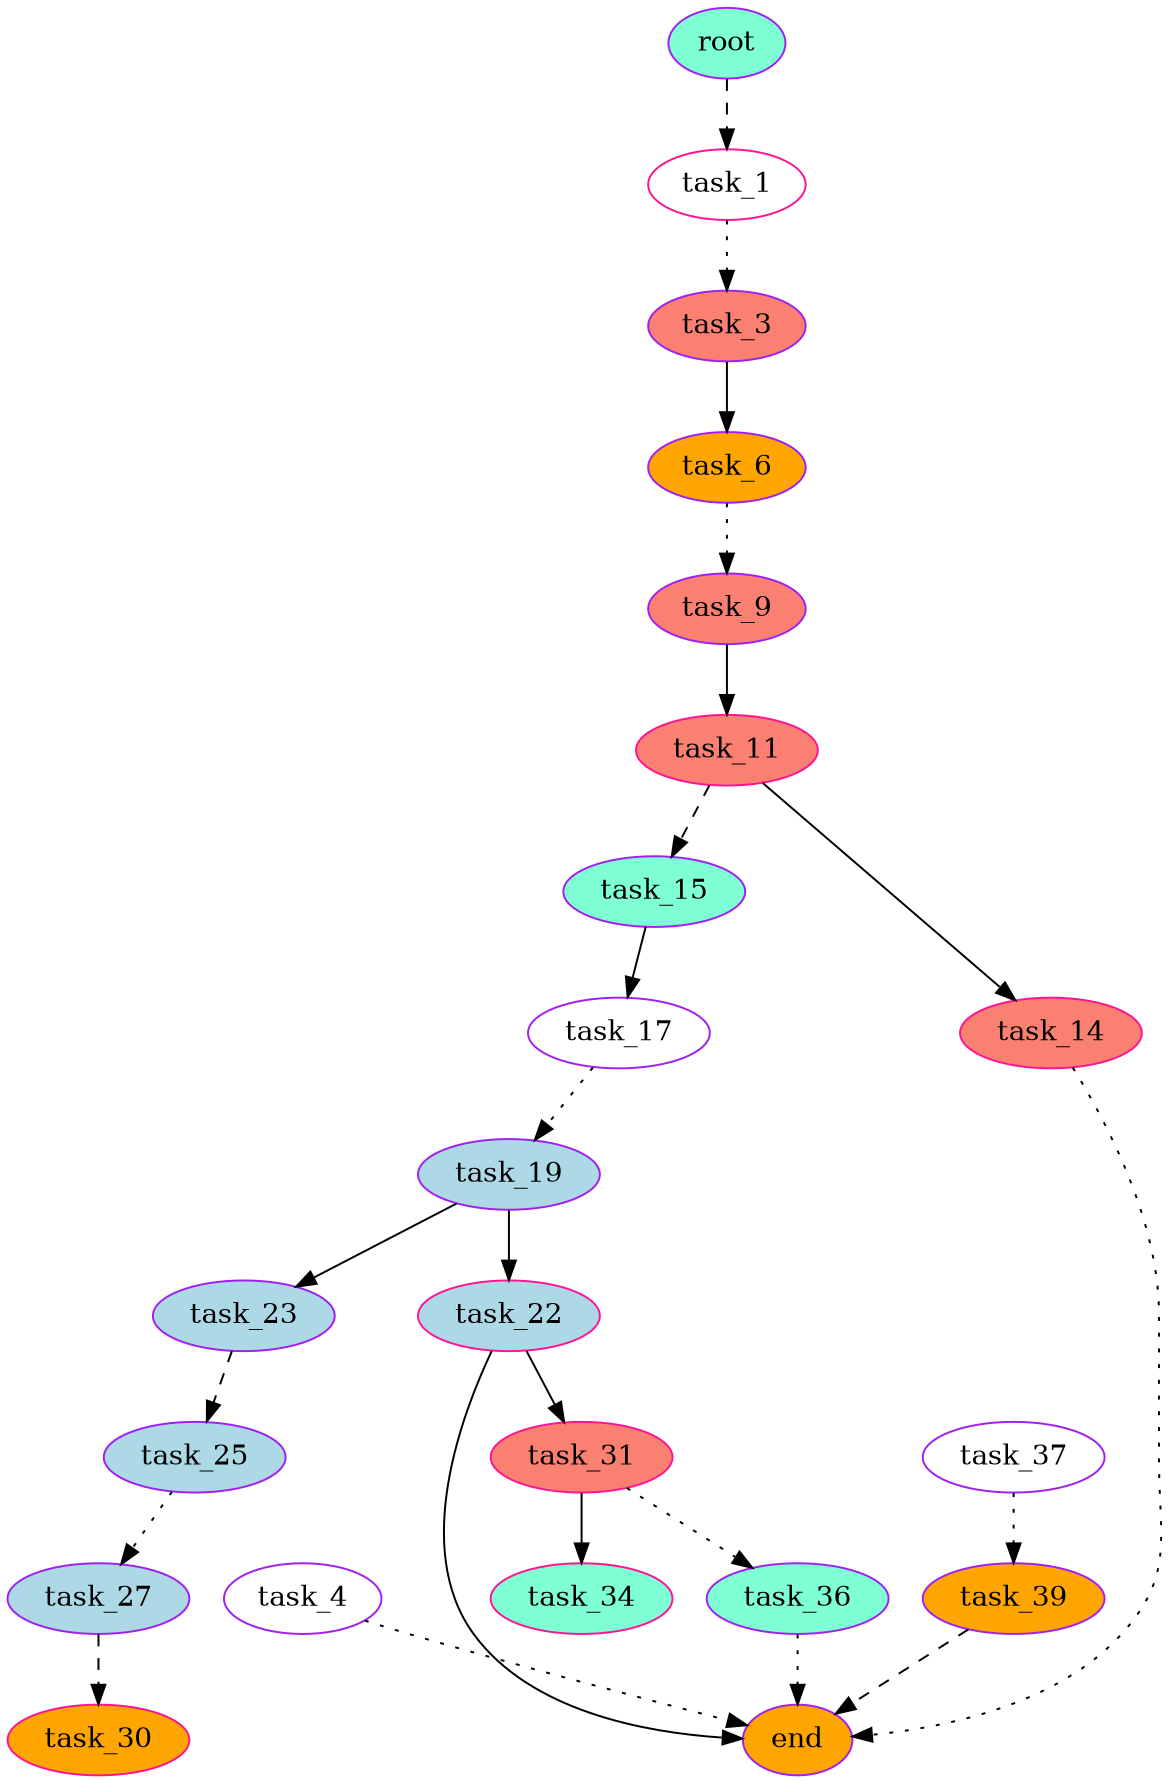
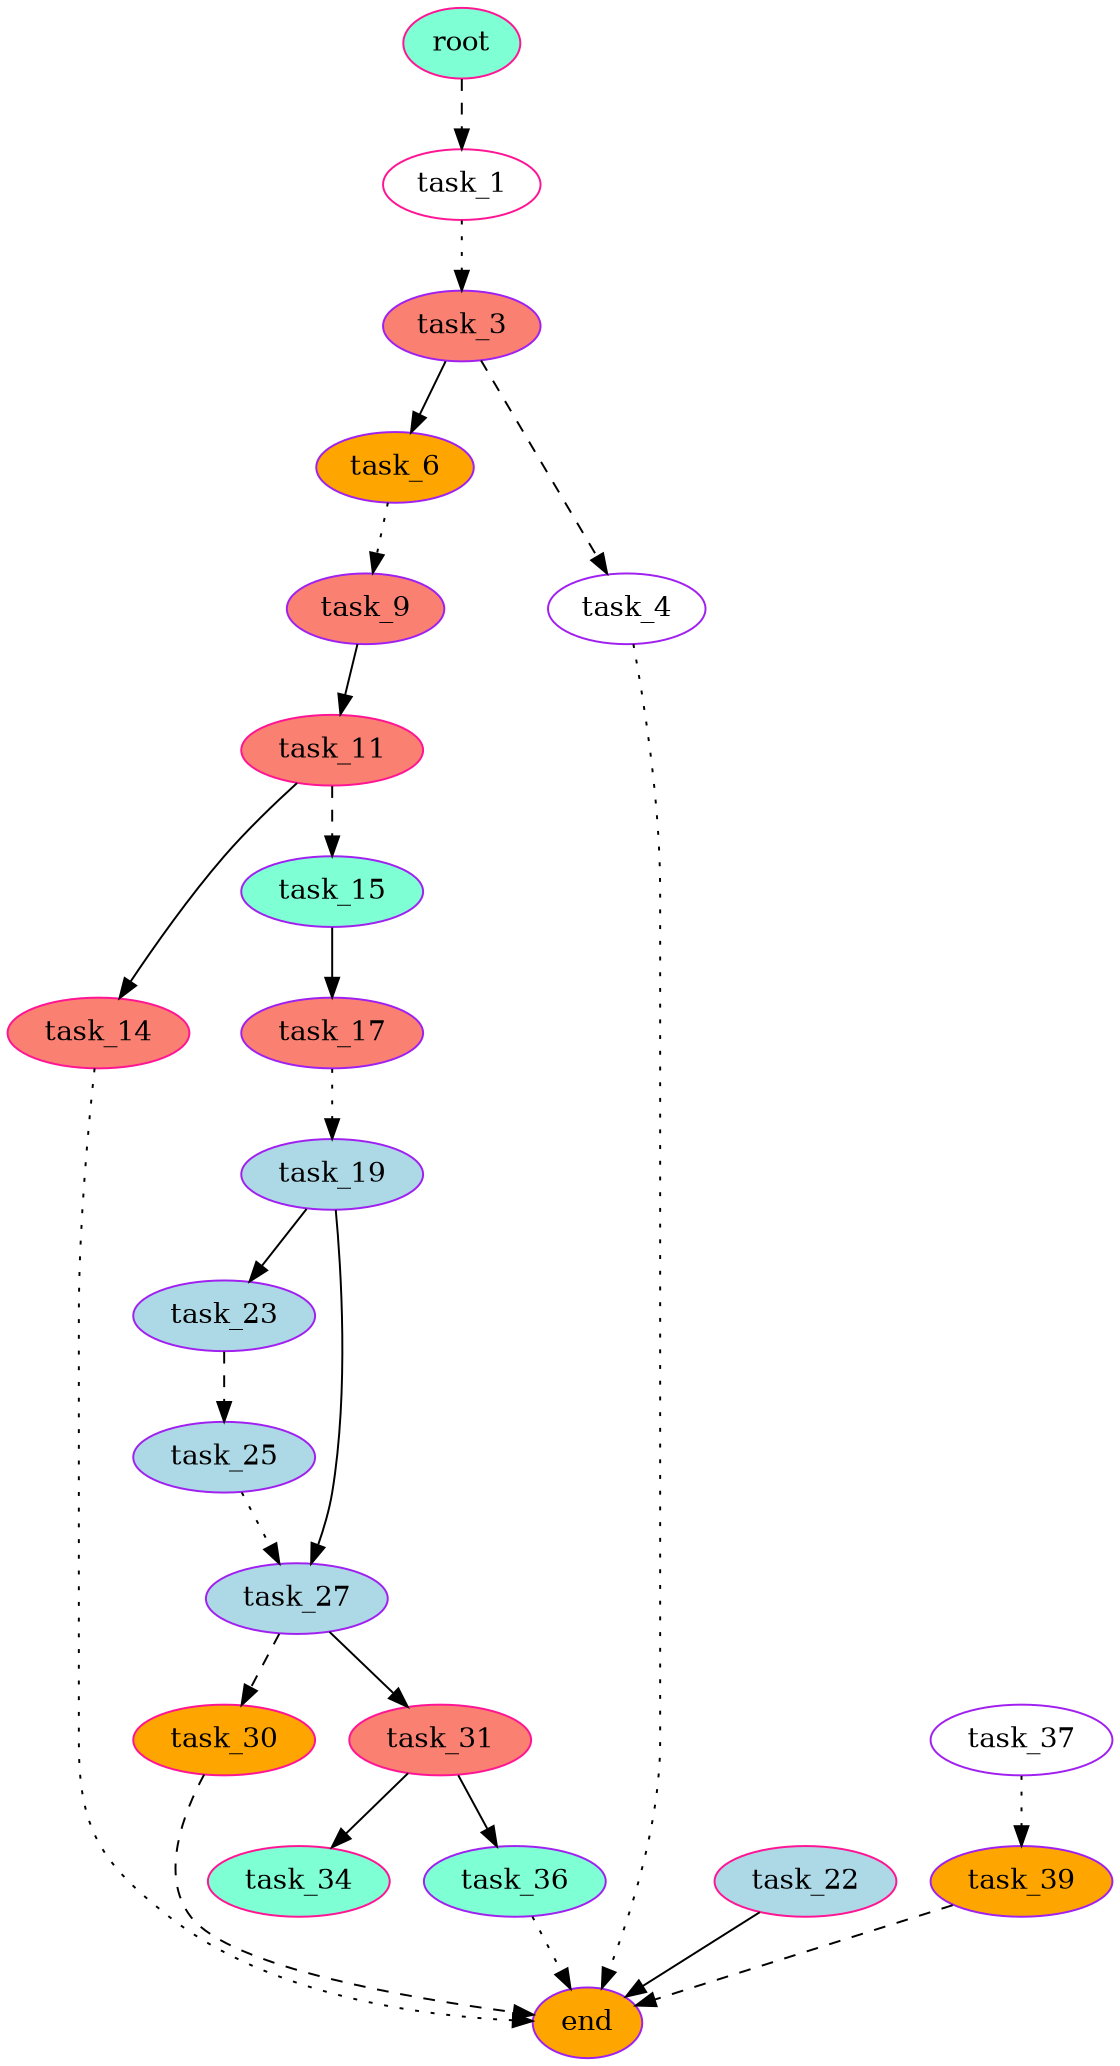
  digraph {
    node [color=purple fillcolor=salmon style=filled]
    edge [style=dotted]
-   root [fillcolor=aquamarine]
+   root [color=deeppink fillcolor=aquamarine]
    task_1 [color=deeppink fillcolor=white]
    task_3
    task_6 [fillcolor=orange]
    n5 [fillcolor=white label=task_4]
    task_9
    end [fillcolor=orange]
    task_11 [color=deeppink]
    task_14 [color=deeppink]
    task_15 [fillcolor=aquamarine]
-   task_17 [fillcolor=white]
+   task_17
    task_19 [fillcolor=lightblue]
    task_22 [color=deeppink fillcolor=lightblue]
    task_23 [fillcolor=lightblue]
    task_25 [fillcolor=lightblue]
    task_27 [fillcolor=lightblue]
    task_30 [color=deeppink fillcolor=orange]
    task_31 [color=deeppink]
    task_34 [color=deeppink fillcolor=aquamarine]
    task_36 [fillcolor=aquamarine]
    task_37 [fillcolor=white]
    task_39 [fillcolor=orange]
    root -> task_1 [style=dashed]
    task_1 -> task_3
    task_3 -> task_6 [style=solid]
+   task_3 -> n5 [style=dashed]
    task_6 -> task_9
    n5 -> end
    task_9 -> task_11 [style=solid]
    task_11 -> task_14 [style=solid]
    task_11 -> task_15 [style=dashed]
    task_14 -> end
    task_15 -> task_17 [style=solid]
    task_17 -> task_19
-   task_19 -> task_22 [style=solid]
+   task_19 -> task_27 [style=solid]
    task_19 -> task_23 [style=solid]
    task_22 -> end [style=solid]
    task_23 -> task_25 [style=dashed]
    task_25 -> task_27
    task_27 -> task_30 [style=dashed]
-   task_22 -> task_31 [style=solid]
+   task_27 -> task_31 [style=solid]
+   task_30 -> end [style=dashed]
    task_31 -> task_34 [style=solid]
-   task_31 -> task_36
+   task_31 -> task_36 [style=solid]
    task_36 -> end
    task_37 -> task_39
    task_39 -> end [style=dashed]
  }
